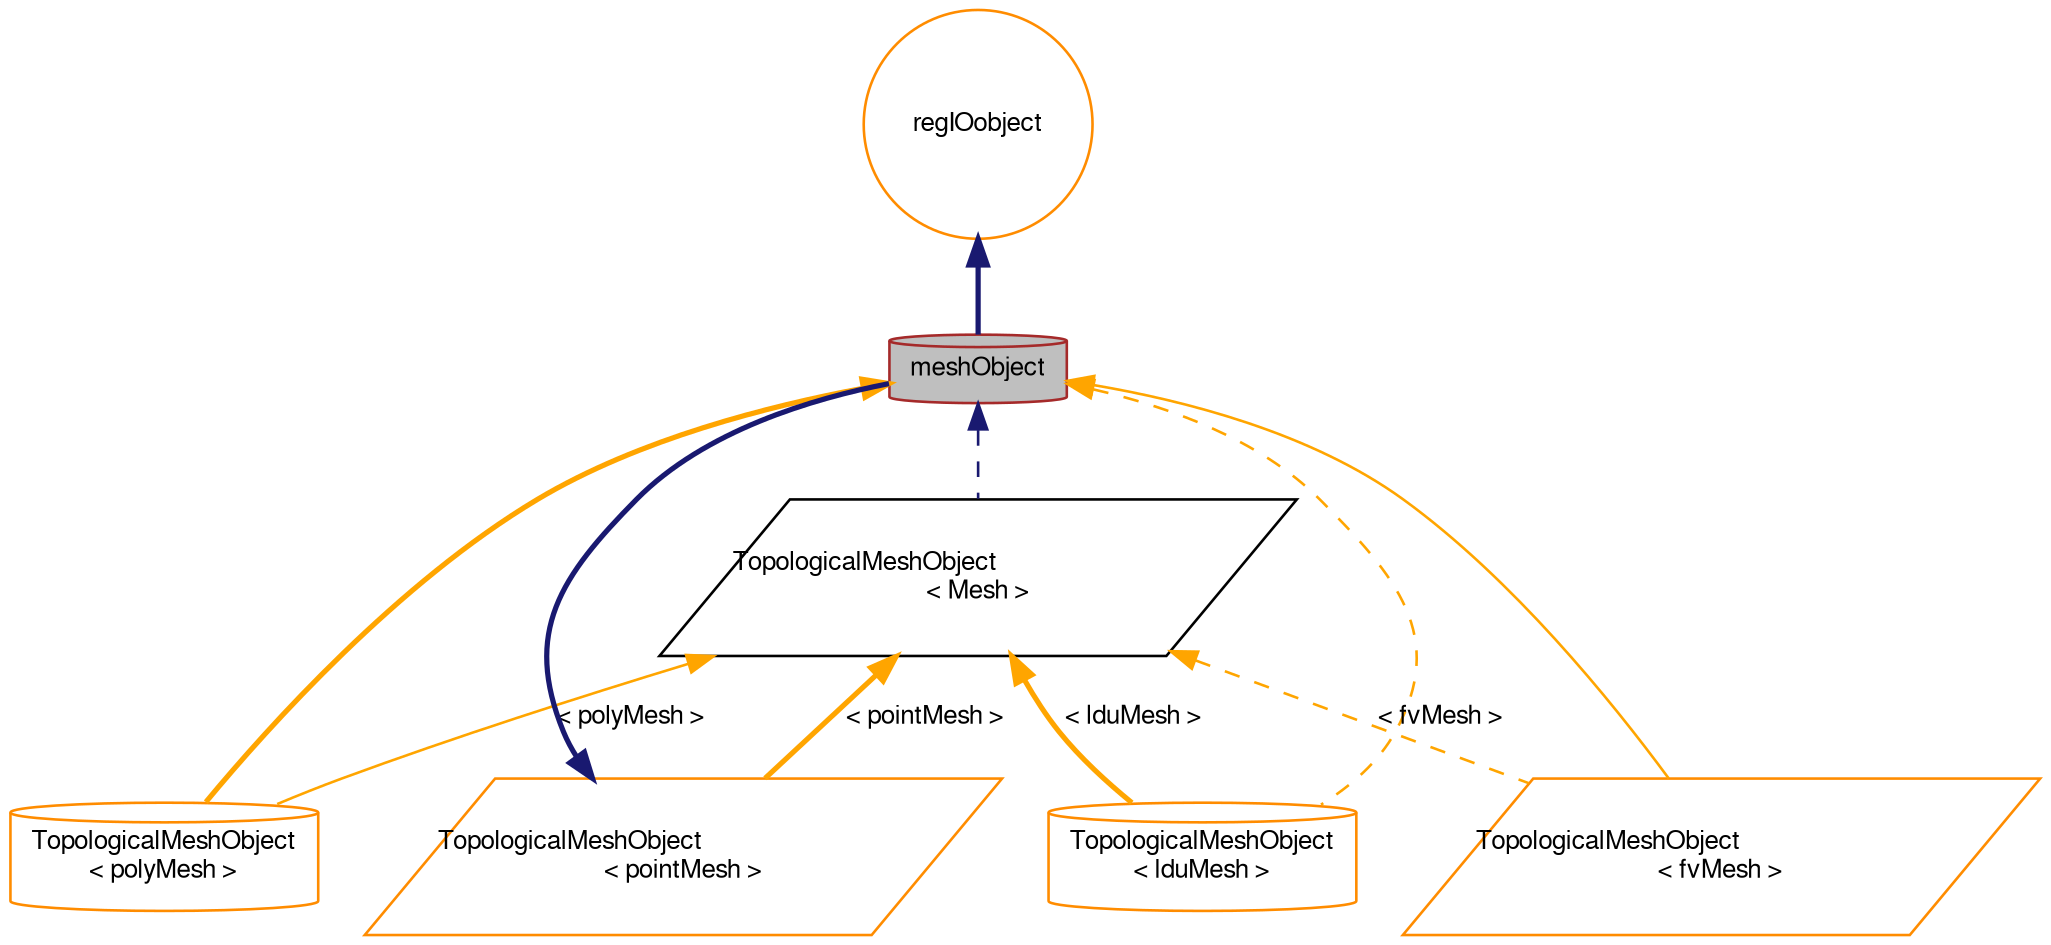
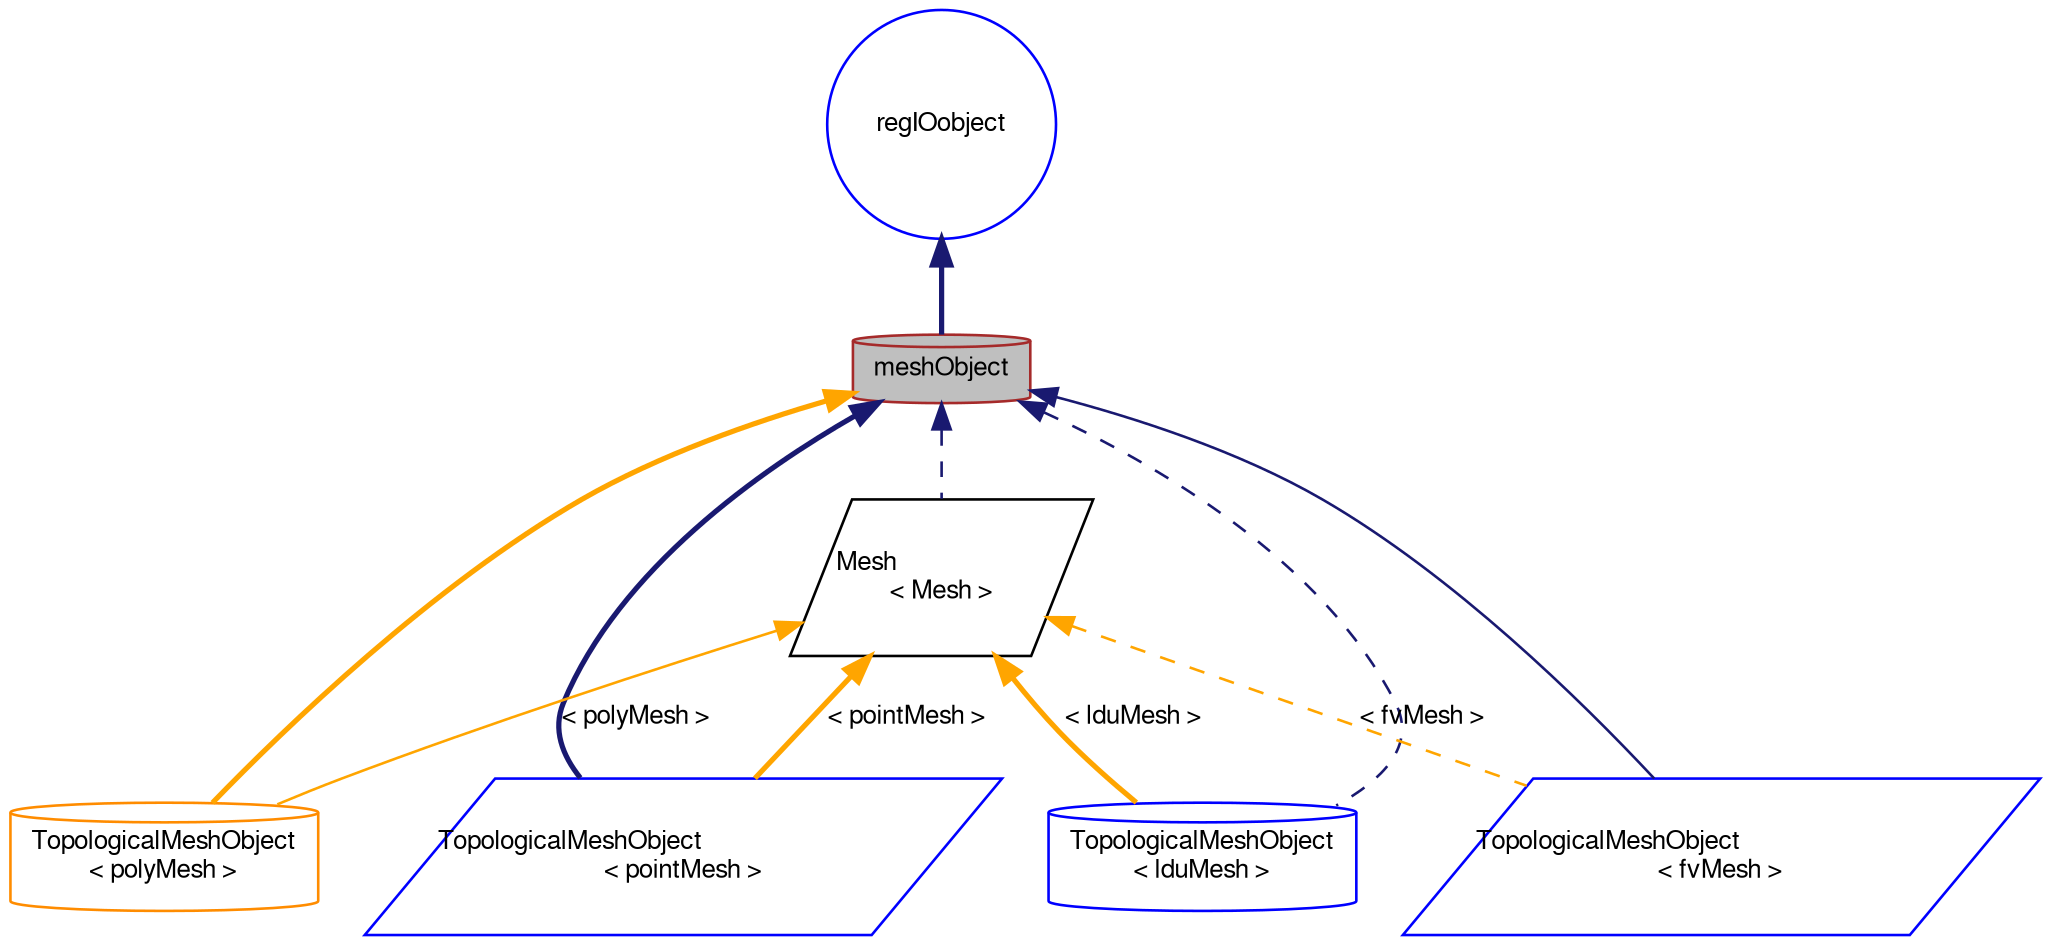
  digraph {
    rankdir=TB
    node [color=blue fontname=FreeSans fontsize=10 shape=cylinder]
    edge [color=midnightblue dir=back fontname=FreeSans fontsize=10 labelfontname=FreeSans labelfontsize=10 style=bold]
    n1 [color=brown fillcolor=grey75 fontcolor=black height=0.2 label=meshObject style=filled width=0.4]
-   n2 [color=black height=0.2 label="TopologicalMeshObject\l\< Mesh \>" shape=parallelogram width=0.4]
-   n3 [color=darkorange height=0.2 label="TopologicalMeshObject\l\< pointMesh \>" shape=parallelogram width=0.4]
+   n2 [color=black height=0.2 label="Mesh\l\< Mesh \>" shape=parallelogram width=0.4]
+   n3 [height=0.2 label="TopologicalMeshObject\l\< pointMesh \>" shape=parallelogram width=0.4]
    n4 [color=darkorange height=0.2 label="TopologicalMeshObject\l\< polyMesh \>" width=0.4]
-   n5 [color=darkorange height=0.2 label="TopologicalMeshObject\l\< fvMesh \>" shape=parallelogram width=0.4]
-   n6 [color=darkorange height=0.2 label="TopologicalMeshObject\l\< lduMesh \>" width=0.4]
-   n7 [color=darkorange height=0.2 label=regIOobject shape=circle width=0.4]
+   n5 [height=0.2 label="TopologicalMeshObject\l\< fvMesh \>" shape=parallelogram width=0.4]
+   n6 [height=0.2 label="TopologicalMeshObject\l\< lduMesh \>" width=0.4]
+   n7 [height=0.2 label=regIOobject shape=circle width=0.4]
    n1 -> n2 [style=dashed]
-   n3 -> n1
+   n1 -> n3
    n1 -> n4 [color=orange]
-   n1 -> n5 [color=orange style=solid]
-   n1 -> n6 [color=orange style=dashed]
+   n1 -> n5 [style=solid]
+   n1 -> n6 [style=dashed]
    n2 -> n3 [color=orange label=" \< pointMesh \>"]
    n2 -> n4 [color=orange label=" \< polyMesh \>" style=solid]
    n2 -> n5 [color=orange label=" \< fvMesh \>" style=dashed]
    n2 -> n6 [color=orange label=" \< lduMesh \>"]
    n7 -> n1
  }
